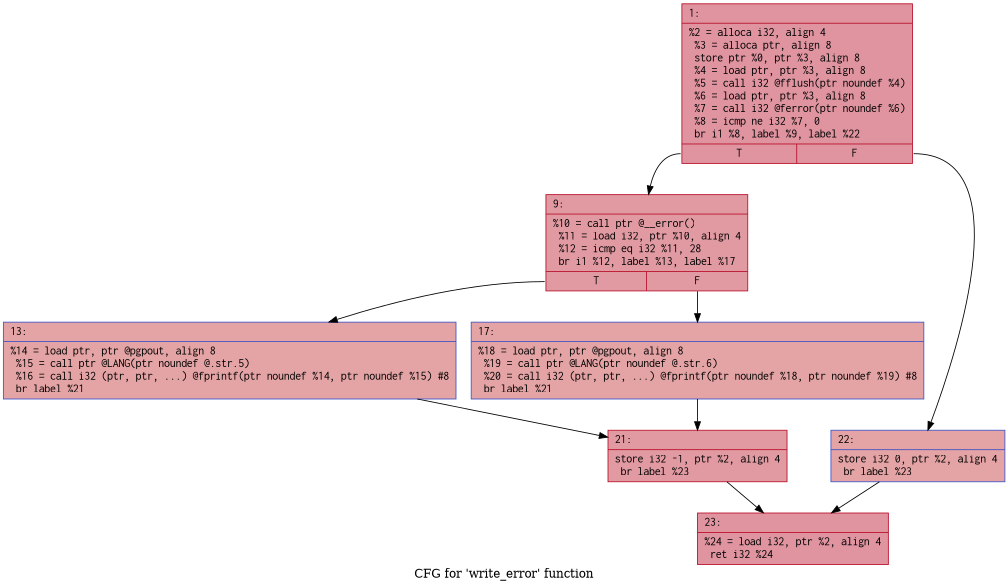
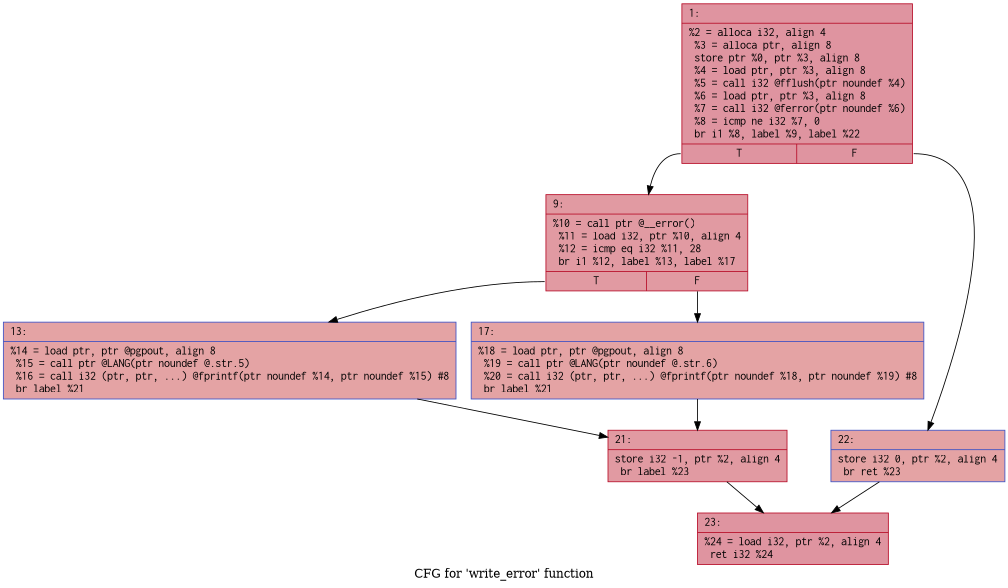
  digraph {
    label="CFG for 'write_error' function"
    node [color="#b70d28ff" fillcolor="#c32e3170" fontname=Courier shape=record style=filled]
    n1 [fillcolor="#b70d2870" label="{1:\l|  %2 = alloca i32, align 4\l  %3 = alloca ptr, align 8\l  store ptr %0, ptr %3, align 8\l  %4 = load ptr, ptr %3, align 8\l  %5 = call i32 @fflush(ptr noundef %4)\l  %6 = load ptr, ptr %3, align 8\l  %7 = call i32 @ferror(ptr noundef %6)\l  %8 = icmp ne i32 %7, 0\l  br i1 %8, label %9, label %22\l|{<s0>T|<s1>F}}"]
    n2 [fillcolor="#bb1b2c70" label="{9:\l|  %10 = call ptr @__error()\l  %11 = load i32, ptr %10, align 4\l  %12 = icmp eq i32 %11, 28\l  br i1 %12, label %13, label %17\l|{<s0>T|<s1>F}}"]
-   n3 [color="#3d50c3ff" label="{22:\l|  store i32 0, ptr %2, align 4\l  br label %23\l}"]
+   n3 [color="#3d50c3ff" label="{22:\l|  store i32 0, ptr %2, align 4\l  br ret %23\l}"]
    n4 [color="#3d50c3ff" label="{13:\l|  %14 = load ptr, ptr @pgpout, align 8\l  %15 = call ptr @LANG(ptr noundef @.str.5)\l  %16 = call i32 (ptr, ptr, ...) @fprintf(ptr noundef %14, ptr noundef %15) #8\l  br label %21\l}"]
    n5 [color="#3d50c3ff" label="{17:\l|  %18 = load ptr, ptr @pgpout, align 8\l  %19 = call ptr @LANG(ptr noundef @.str.6)\l  %20 = call i32 (ptr, ptr, ...) @fprintf(ptr noundef %18, ptr noundef %19) #8\l  br label %21\l}"]
    n6 [fillcolor="#b70d2870" label="{23:\l|  %24 = load i32, ptr %2, align 4\l  ret i32 %24\l}"]
    n7 [fillcolor="#bb1b2c70" label="{21:\l|  store i32 -1, ptr %2, align 4\l  br label %23\l}"]
    n1 -> n2 [tailport=s0]
    n1 -> n3 [tailport=s1]
    n2 -> n4 [tailport=s0]
    n2 -> n5 [tailport=s1]
    n3 -> n6
    n4 -> n7
    n5 -> n7
    n7 -> n6
  }
